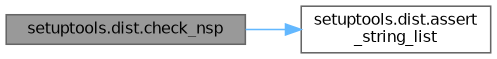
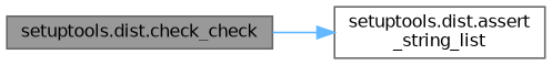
  digraph {
    rankdir=LR
    node [fontname=Helvetica fontsize=10 shape=box style=filled]
-   n1 [color=gray40 fillcolor=grey60 fontcolor=black height=0.2 label="setuptools.dist.check_nsp" width=0.4]
+   n1 [color=gray40 fillcolor=grey60 fontcolor=black height=0.2 label="setuptools.dist.check_check" width=0.4]
    n2 [color=grey40 fillcolor=white height=0.2 label="setuptools.dist.assert\l_string_list" width=0.4]
    n1 -> n2 [color=steelblue1 fontname=Helvetica fontsize=10 labelfontname=Helvetica labelfontsize=10 style=solid]
  }
